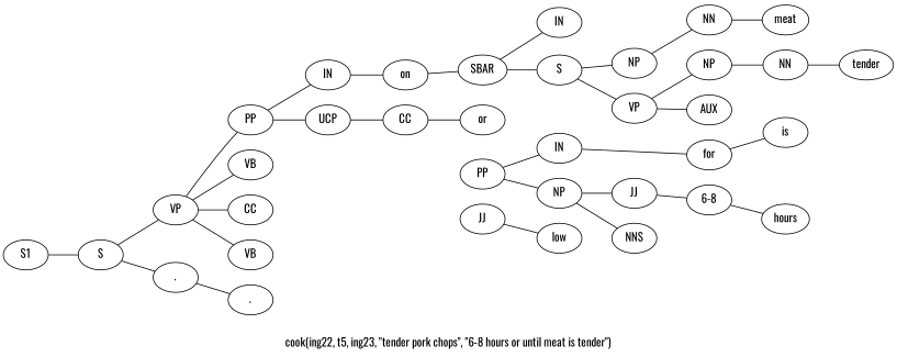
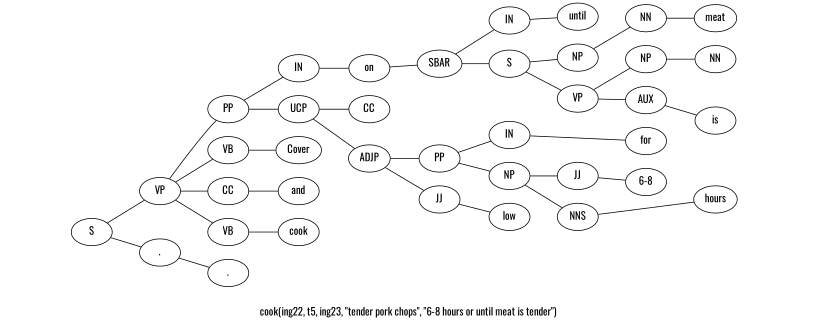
  graph {
    fontname=Oswald
    label="cook(ing22, t5, ing23, \"tender pork chops\", \"6-8 hours or until meat is tender\")"
    rankdir=LR
    node [fontname=Oswald]
    edge [fontname=Oswald]
-   n1 [label=S1]
    n2 [label=S]
    n3 [label=VP]
    n4 [label="."]
    n5 [label=VB]
    n6 [label=CC]
    n7 [label=VB]
    n8 [label=PP]
    n9 [label="."]
+   n10 [label=Cover]
+   n11 [label=and]
+   n12 [label=cook]
    n13 [label=IN]
    n14 [label=UCP]
    n15 [label=on]
+   n16 [label=ADJP]
    n17 [label=CC]
    n18 [label=SBAR]
    n19 [label=JJ]
    n20 [label=PP]
-   n21 [label=or]
    n22 [label=IN]
    n23 [label=S]
    n24 [label=low]
    n25 [label=IN]
    n26 [label=NP]
    n27 [label=for]
    n28 [label=JJ]
    n29 [label=NNS]
    n30 [label="6-8"]
    n31 [label=hours]
+   n32 [label=until]
    n33 [label=NP]
    n34 [label=VP]
    n35 [label=NN]
    n36 [label=AUX]
    n37 [label=NP]
    n38 [label=meat]
    n39 [label=is]
    n40 [label=NN]
-   n41 [label=tender]
-   n1 -- n2
    n2 -- n3
    n2 -- n4
    n3 -- n5
    n3 -- n6
    n3 -- n7
    n3 -- n8
    n4 -- n9
+   n5 -- n10
+   n6 -- n11
+   n7 -- n12
    n8 -- n13
    n8 -- n14
    n13 -- n15
+   n14 -- n16
    n14 -- n17
    n15 -- n18
-   n17 -- n21
+   n16 -- n19
+   n16 -- n20
    n18 -- n22
    n18 -- n23
    n19 -- n24
    n20 -- n25
    n20 -- n26
+   n22 -- n32
    n23 -- n33
    n23 -- n34
    n25 -- n27
    n26 -- n28
    n26 -- n29
    n28 -- n30
-   n30 -- n31
+   n29 -- n31
    n33 -- n35
    n34 -- n36
    n34 -- n37
    n35 -- n38
-   n27 -- n39
+   n36 -- n39
    n37 -- n40
-   n40 -- n41
  }
